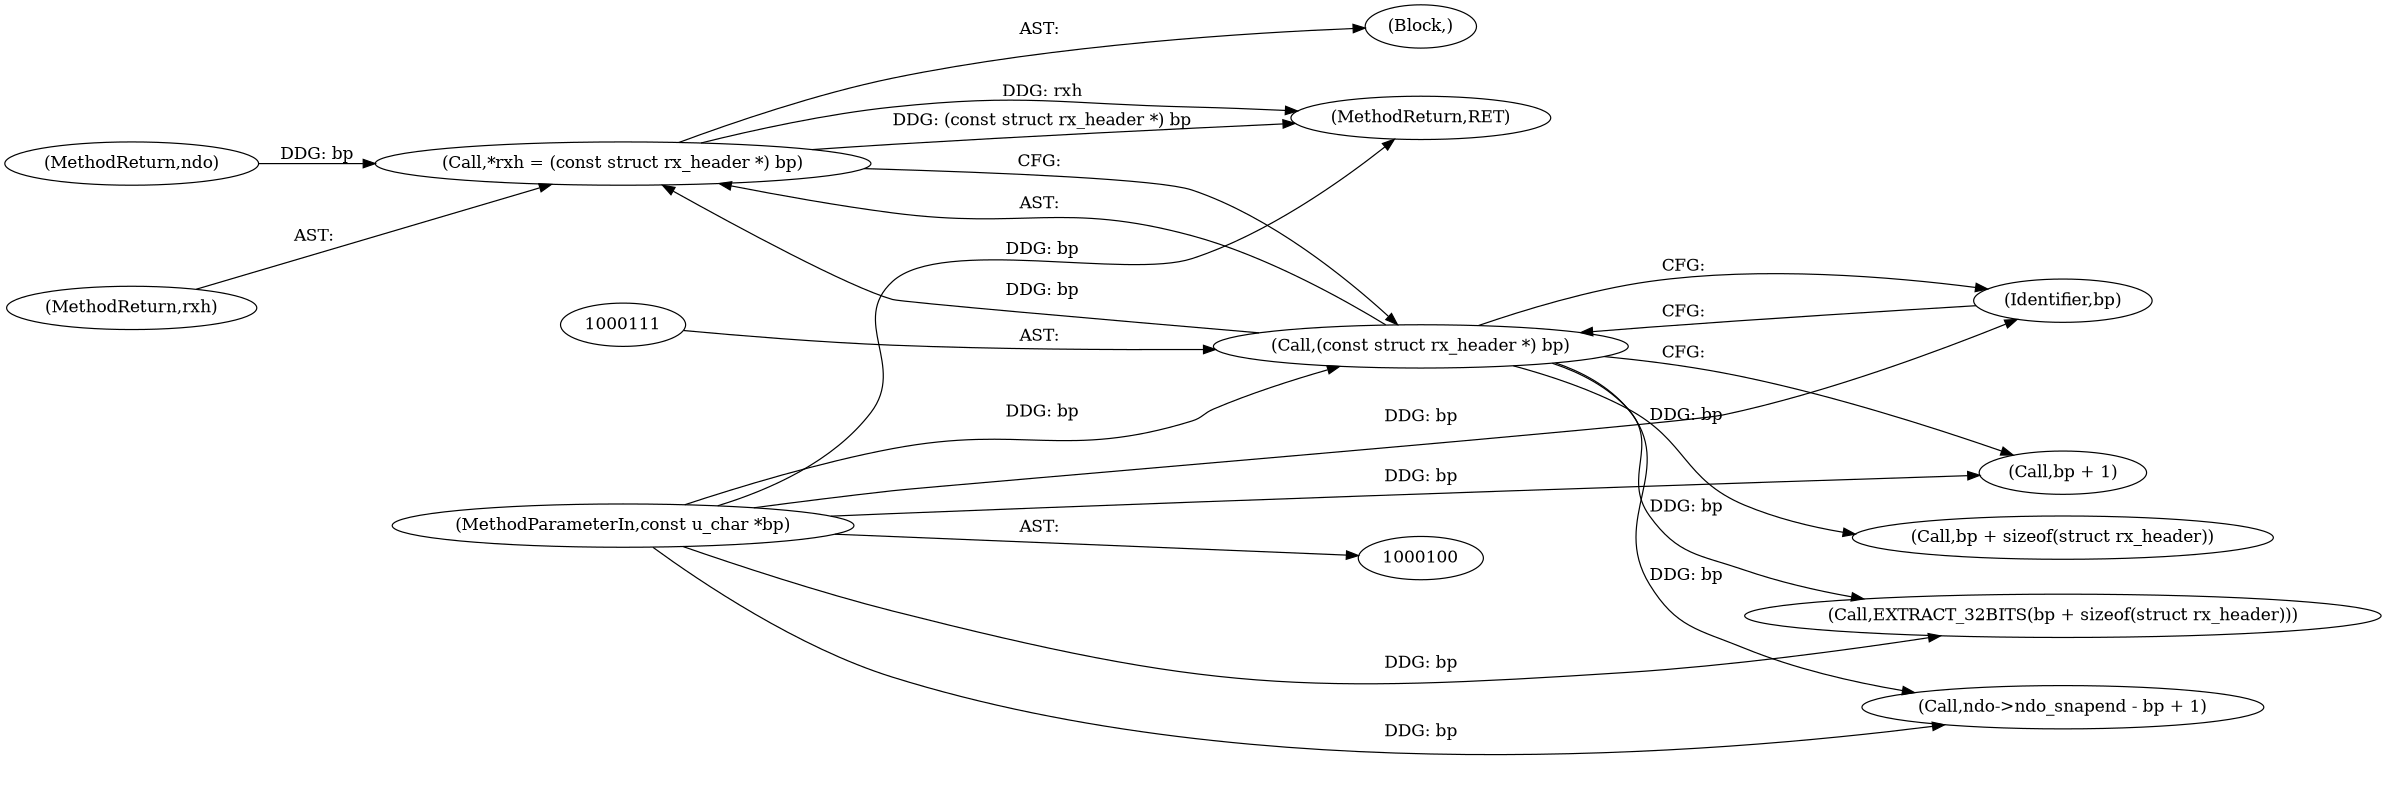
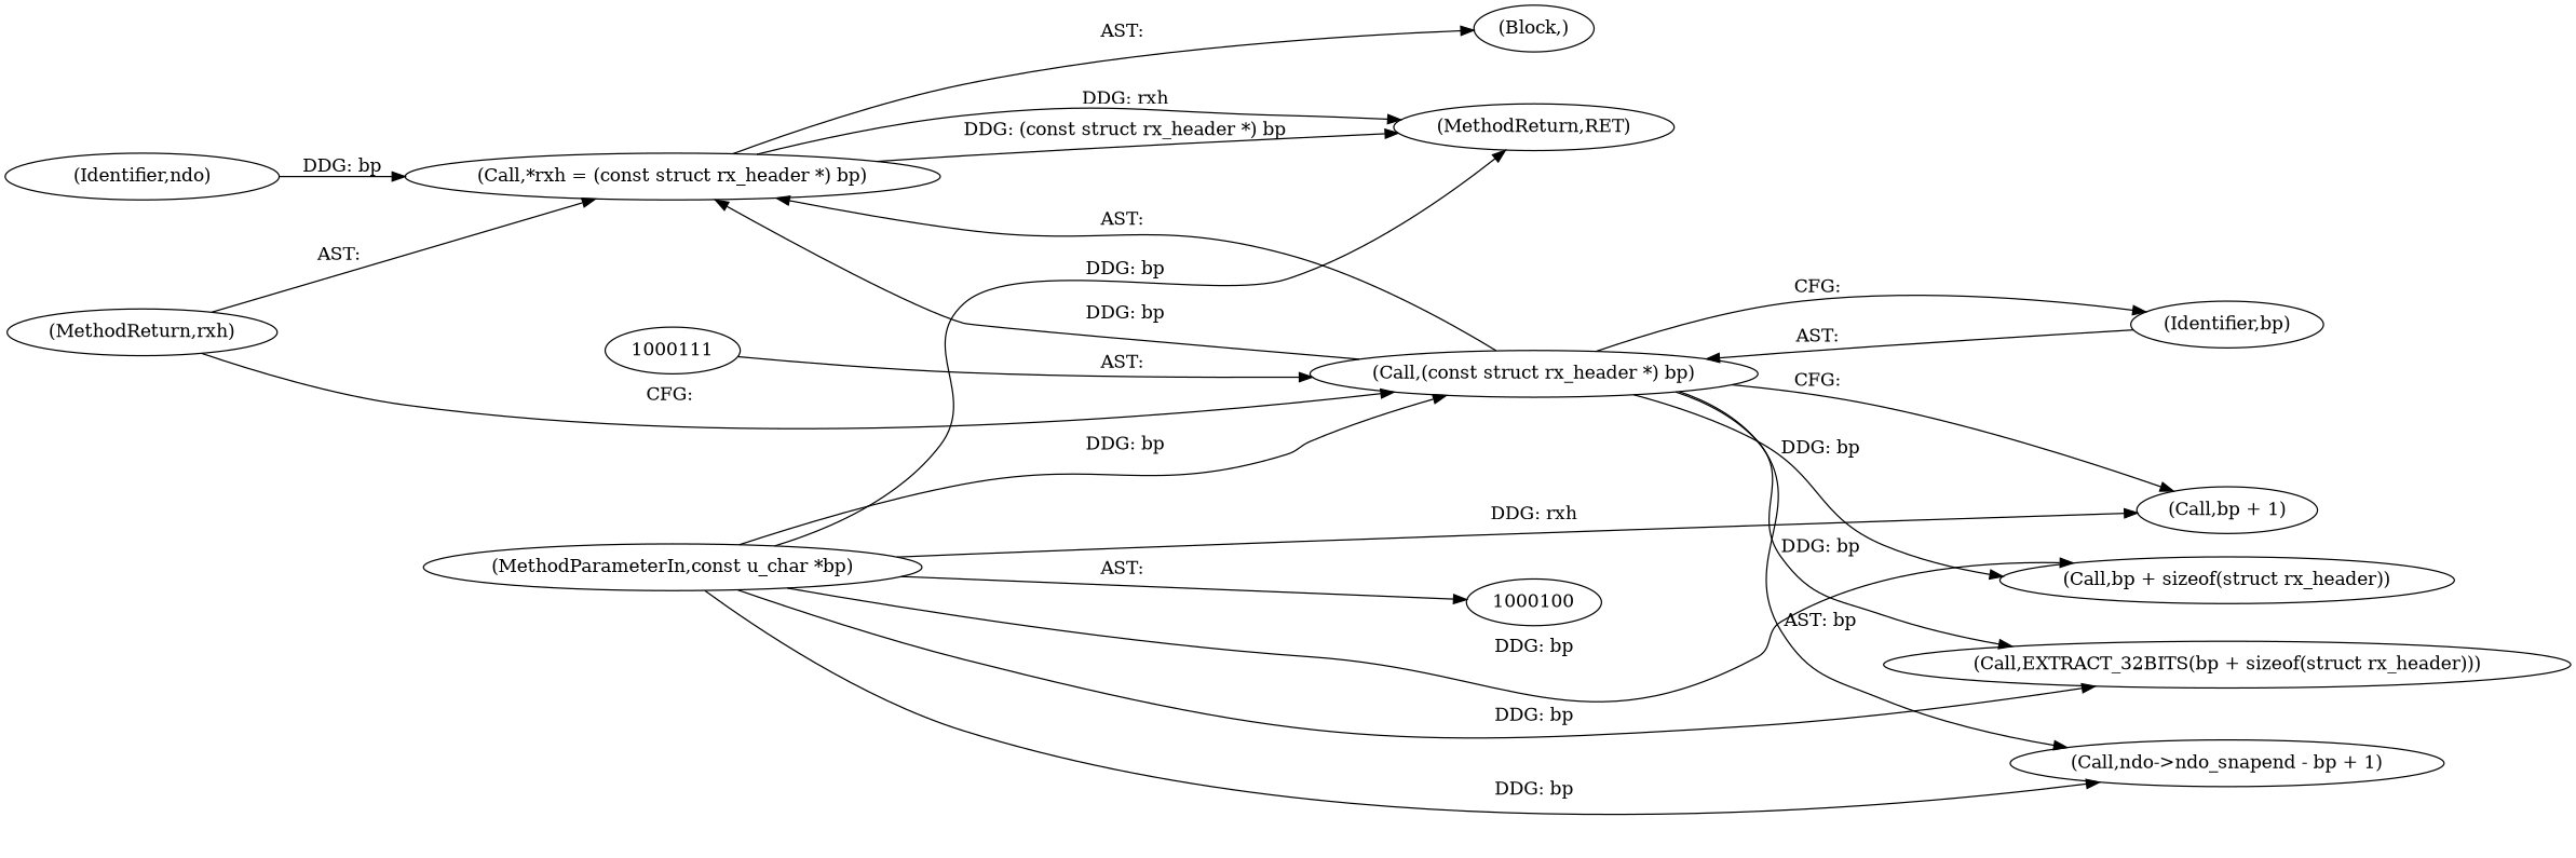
  digraph {
    rankdir=LR
    n1 [label="(Call,*rxh = (const struct rx_header *) bp)"]
    n2 [label="(Call,(const struct rx_header *) bp)"]
    n3 [label="(Block,)"]
    n4 [label="(MethodReturn,RET)"]
    n5 [label="(Call,bp + 1)"]
    n6 [label="(Identifier,bp)"]
    n7 [label="(Call,ndo->ndo_snapend - bp + 1)"]
    n8 [label="(Call,bp + sizeof(struct rx_header))"]
    n9 [label="(Call,EXTRACT_32BITS(bp + sizeof(struct rx_header)))"]
    n10 [label="(MethodParameterIn,const u_char *bp)"]
    1000100
-   n12 [label="(MethodReturn,ndo)"]
+   n12 [label="(Identifier,ndo)"]
    n13 [label="(MethodReturn,rxh)"]
    1000111
-   n1 -> n2 [label="CFG: "]
+   n13 -> n2 [label="CFG: "]
    n1 -> n3 [label="AST: "]
    n1 -> n4 [label="DDG: (const struct rx_header *) bp"]
    n1 -> n4 [label="DDG: rxh"]
    n2 -> n1 [label="AST: "]
    n2 -> n1 [label="DDG: bp"]
    n2 -> n5 [label="CFG: "]
    n2 -> n6 [label="CFG: "]
-   n2 -> n7 [label="DDG: bp"]
+   n2 -> n7 [label="AST: bp"]
    n2 -> n8 [label="DDG: bp"]
    n2 -> n9 [label="DDG: bp"]
-   n6 -> n2 [label="CFG: "]
+   n6 -> n2 [label="AST: "]
    n10 -> n2 [label="DDG: bp"]
    n10 -> n4 [label="DDG: bp"]
-   n10 -> n5 [label="DDG: bp"]
+   n10 -> n5 [label="DDG: rxh"]
    n10 -> n7 [label="DDG: bp"]
-   n10 -> n6 [label="DDG: bp"]
+   n10 -> n8 [label="DDG: bp"]
    n10 -> n9 [label="DDG: bp"]
    n10 -> 1000100 [label="AST: "]
    n12 -> n1 [label="DDG: bp"]
    n13 -> n1 [label="AST: "]
    1000111 -> n2 [label="AST: "]
  }
